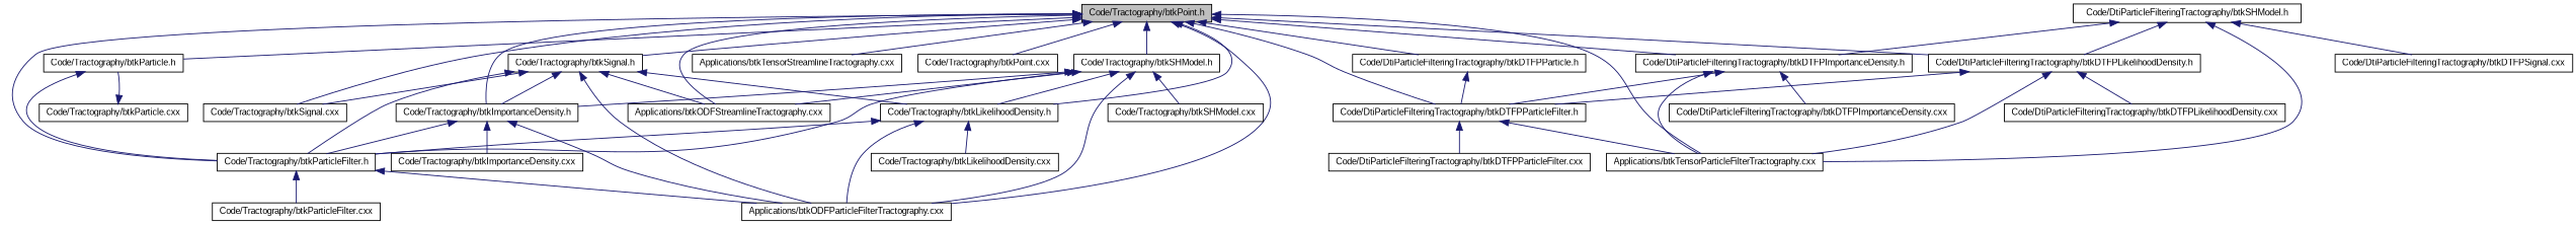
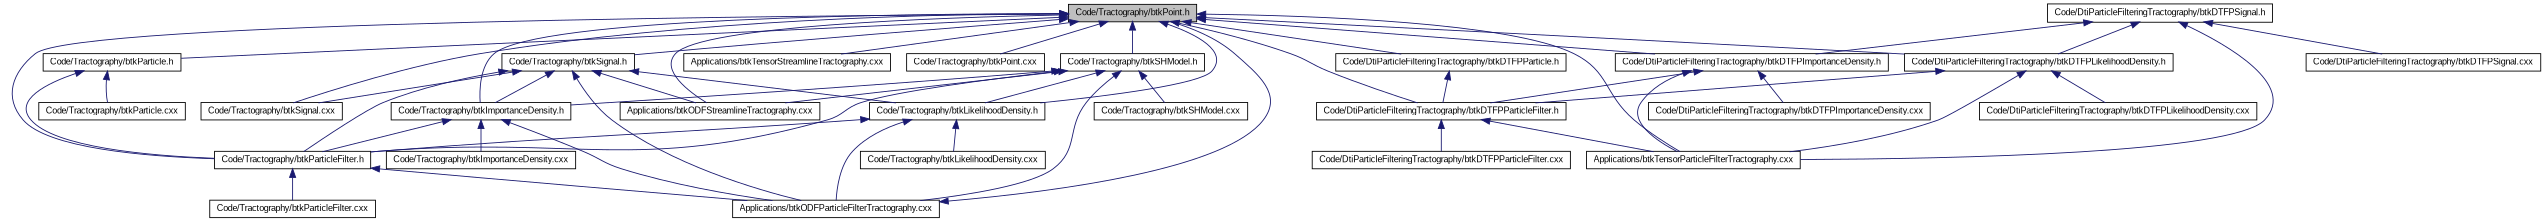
  digraph {
    fontname="Liberation Sans"
    node [color=black fillcolor=white fontname="Liberation Sans" fontsize=10 shape=record style=filled]
    edge [color=midnightblue dir=back fontname="Liberation Sans" fontsize=10 labelfontname="FreeSans.ttf" labelfontsize=10 style=solid]
    n1 [fillcolor=grey75 fontcolor=black height=0.2 label="Code/Tractography/btkPoint.h" width=0.4]
    n2 [height=0.2 label="Applications/btkODFParticleFilterTractography.cxx" width=0.4]
    n3 [height=0.2 label="Applications/btkODFStreamlineTractography.cxx" width=0.4]
    n4 [height=0.2 label="Applications/btkTensorParticleFilterTractography.cxx" width=0.4]
    n5 [height=0.2 label="Applications/btkTensorStreamlineTractography.cxx" width=0.4]
    n6 [height=0.2 label="Code/DtiParticleFilteringTractography/btkDTFPImportanceDensity.h" width=0.4]
    n7 [height=0.2 label="Code/DtiParticleFilteringTractography/btkDTFPParticleFilter.h" width=0.4]
    n8 [height=0.2 label="Code/DtiParticleFilteringTractography/btkDTFPLikelihoodDensity.h" width=0.4]
    n9 [height=0.2 label="Code/DtiParticleFilteringTractography/btkDTFPParticle.h" width=0.4]
    n10 [height=0.2 label="Code/Tractography/btkImportanceDensity.h" width=0.4]
    n11 [height=0.2 label="Code/Tractography/btkParticleFilter.h" width=0.4]
    n12 [height=0.2 label="Code/Tractography/btkSignal.h" width=0.4]
    n13 [height=0.2 label="Code/Tractography/btkLikelihoodDensity.h" width=0.4]
    n14 [height=0.2 label="Code/Tractography/btkSHModel.h" width=0.4]
    n15 [height=0.2 label="Code/Tractography/btkParticle.h" width=0.4]
    n16 [height=0.2 label="Code/Tractography/btkPoint.cxx" width=0.4]
    n17 [height=0.2 label="Code/Tractography/btkSignal.cxx" width=0.4]
    n18 [height=0.2 label="Code/DtiParticleFilteringTractography/btkDTFPImportanceDensity.cxx" width=0.4]
    n19 [height=0.2 label="Code/DtiParticleFilteringTractography/btkDTFPParticleFilter.cxx" width=0.4]
-   n20 [height=0.2 label="Code/DtiParticleFilteringTractography/btkSHModel.h" width=0.4]
+   n20 [height=0.2 label="Code/DtiParticleFilteringTractography/btkDTFPSignal.h" width=0.4]
    n21 [height=0.2 label="Code/DtiParticleFilteringTractography/btkDTFPSignal.cxx" width=0.4]
    n22 [height=0.2 label="Code/DtiParticleFilteringTractography/btkDTFPLikelihoodDensity.cxx" width=0.4]
    n23 [height=0.2 label="Code/Tractography/btkImportanceDensity.cxx" width=0.4]
    n24 [height=0.2 label="Code/Tractography/btkParticleFilter.cxx" width=0.4]
    n25 [height=0.2 label="Code/Tractography/btkLikelihoodDensity.cxx" width=0.4]
    n26 [height=0.2 label="Code/Tractography/btkSHModel.cxx" width=0.4]
    n27 [height=0.2 label="Code/Tractography/btkParticle.cxx" width=0.4]
-   n1 -> n2
+   n2 -> n1
    n1 -> n3
    n1 -> n4
    n1 -> n5
    n1 -> n6
    n1 -> n7
    n1 -> n8
    n1 -> n9
    n1 -> n10
    n1 -> n11
    n1 -> n12
    n1 -> n13
    n1 -> n14
    n1 -> n15
    n1 -> n16
    n1 -> n17
    n6 -> n4
    n6 -> n7
    n6 -> n18
    n7 -> n4
    n7 -> n19
    n8 -> n4
    n8 -> n7
    n8 -> n22
    n9 -> n7
    n10 -> n2
    n10 -> n11
    n10 -> n23
    n11 -> n2
    n11 -> n24
    n12 -> n2
    n12 -> n3
    n12 -> n10
    n12 -> n11
    n12 -> n13
    n12 -> n17
    n13 -> n2
    n13 -> n11
    n13 -> n25
    n14 -> n2
    n14 -> n3
    n14 -> n10
    n14 -> n11
    n14 -> n13
    n14 -> n26
    n15 -> n11
-   n27 -> n15
+   n15 -> n27
    n20 -> n4
    n20 -> n6
    n20 -> n8
    n20 -> n21
  }
